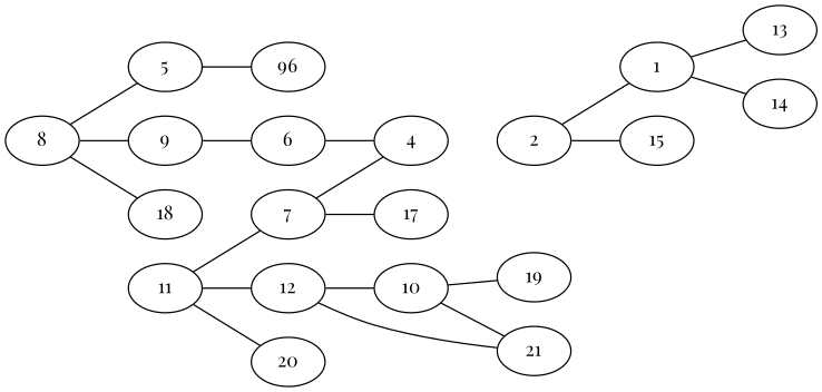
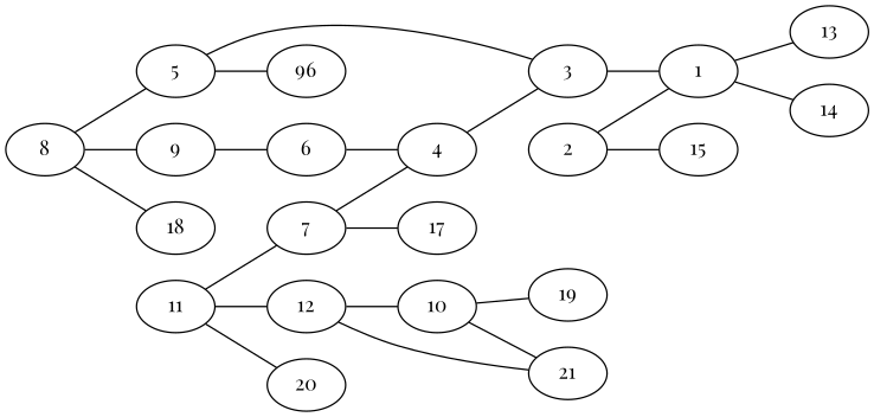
  graph {
    fontname="Playfair Display"
    rankdir=LR
    node [chem=C fontname="Playfair Display"]
    edge [fontname="Playfair Display" valence=1]
    13 [chem=H]
    1
    14 [chem=H]
    2 [chem=O]
    15 [chem=H]
+   3
    4
    5
    n9 [chem=H label=96]
    6
    7
    17 [chem=H]
    8
    9 [chem=N]
    18 [chem=H]
    19 [chem=H]
    10
    21 [chem=H]
    11
    12
    20 [chem=H]
    1 -- 13
    1 -- 14
    2 -- 1
    2 -- 15
+   3 -- 1
+   4 -- 3 [valence=2]
+   5 -- 3
    5 -- n9
    6 -- 4
    7 -- 4
    7 -- 17
    8 -- 5 [valence=2]
    8 -- 9
    8 -- 18
    9 -- 6 [valence=2]
    10 -- 19
    10 -- 21
    11 -- 7 [valence=2]
    11 -- 12
    11 -- 20
    12 -- 10 [valence=2]
    12 -- 21
  }
